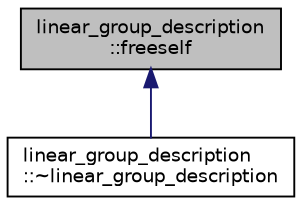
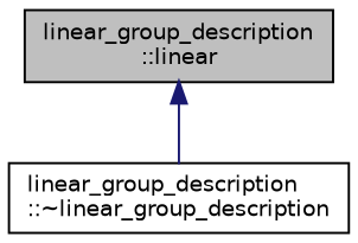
  digraph {
    rankdir=TB
    node [color=black fontname=Helvetica fontsize=10 shape=record style=filled]
-   n1 [fillcolor=grey75 fontcolor=black height=0.2 label="linear_group_description\l::freeself" width=0.4]
+   n1 [fillcolor=grey75 fontcolor=black height=0.2 label="linear_group_description\l::linear" width=0.4]
    n2 [fillcolor=white height=0.2 label="linear_group_description\l::~linear_group_description" width=0.4]
    n1 -> n2 [color=midnightblue dir=back fontname=Helvetica fontsize=10 labelfontname=Helvetica labelfontsize=10 style=solid]
  }
